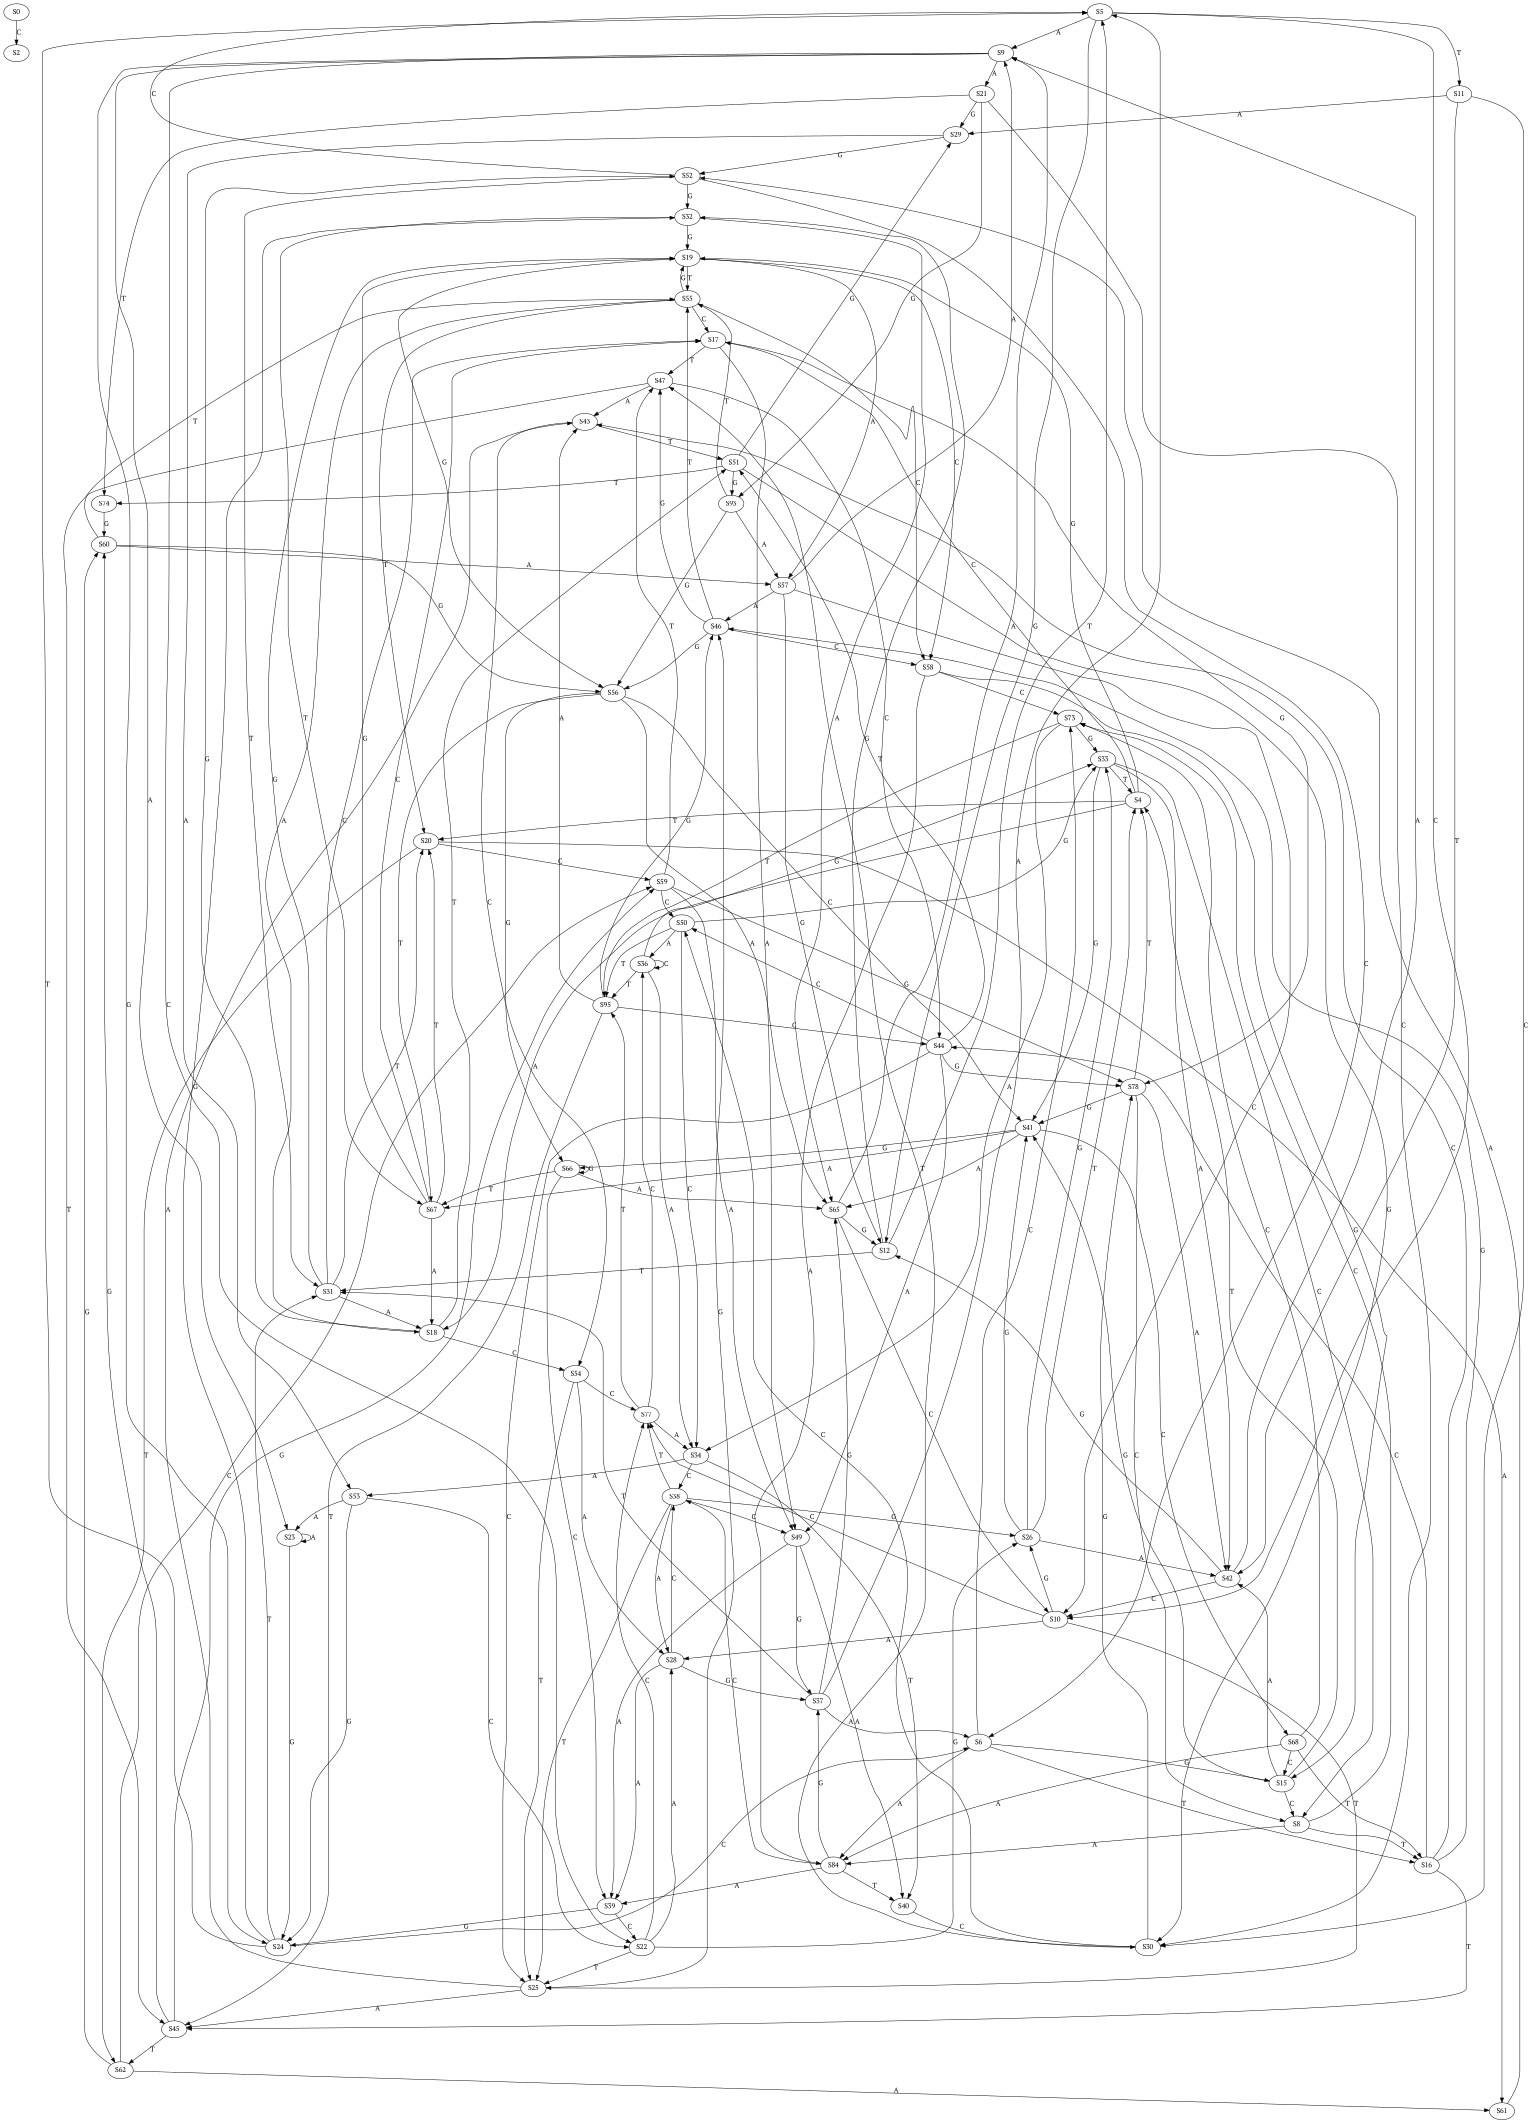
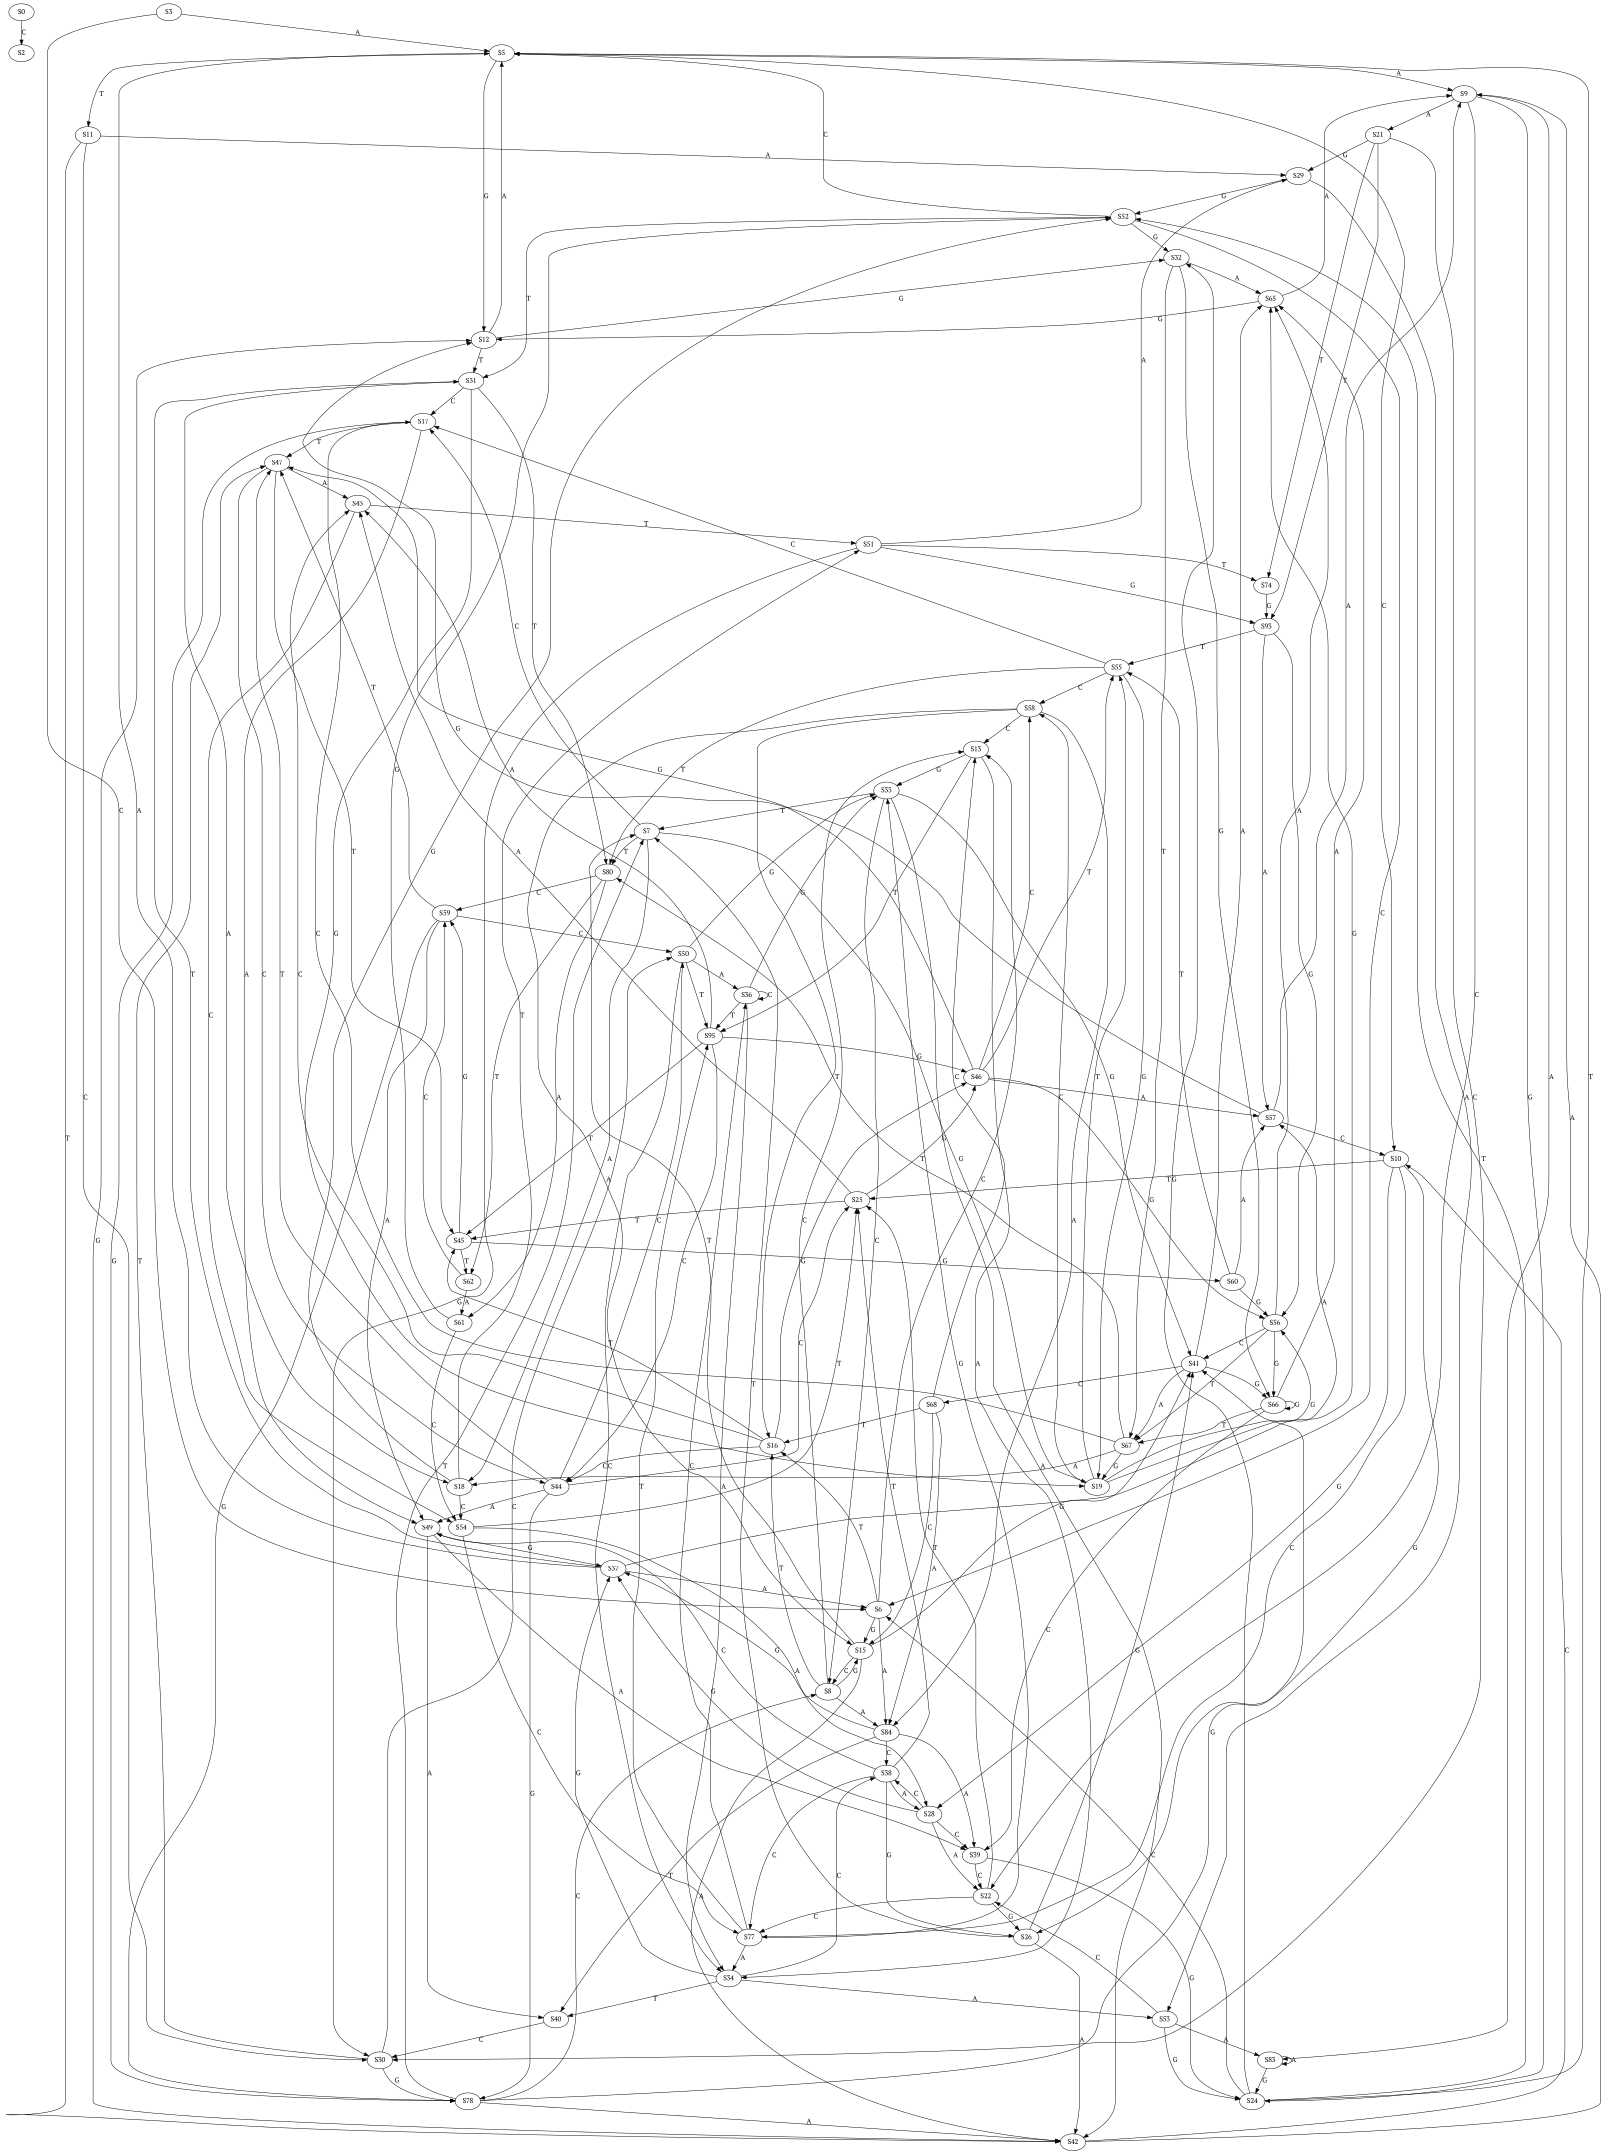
  strict digraph {
    fontname="PT Serif"
    node [fontname="PT Serif"]
    edge [fontname="PT Serif"]
    S0
    S2
+   S3
    S5
    S6
    S9
    S10
    S11
    S12
-   S13 [label=S73]
+   S13
    n11 [label=S84]
    S15
    S16
-   S7 [label=S4]
+   S7
    S17
    S18
    S19
-   S20
+   S20 [label=S80]
    S8
    S21
    S22
-   S23
+   S23 [label=S83]
    S24
    S25
    S26
    n26 [label=S77]
    S28
    S29
    S30
    S42
    S31
    S32
    S33
    S34
    n35 [label=S95]
    S37
    S38
    S39
    S40
    S41
    S43
    S44
    S45
    S46
    S47
    n46 [label=S78]
    S49
    S51
    S52
    S54
    S55
    S56
    S57
    S58
    S59
    S61
    S62
    n58 [label=S93]
    n59 [label=S74]
    S36
    S53
    S50
    S65
    S66
    S67
    S68
    S60
    S0 -> S2 [label=C]
+   S3 -> S5 [label=A]
+   S3 -> S6 [label=C]
    S5 -> S9 [label=A]
    S5 -> S10 [label=C]
    S5 -> S11 [label=T]
    S5 -> S12 [label=G]
    S6 -> S13 [label=C]
    S6 -> n11 [label=A]
    S6 -> S15 [label=G]
    S6 -> S16 [label=T]
    S9 -> S21 [label=A]
    S9 -> S22 [label=C]
    S9 -> S23 [label=A]
    S9 -> S24 [label=G]
    S10 -> S25 [label=T]
    S10 -> S26 [label=G]
    S10 -> n26 [label=C]
-   S10 -> S28 [label=A]
+   S10 -> S28 [label=G]
    S11 -> S29 [label=A]
    S11 -> S30 [label=C]
    S11 -> S42 [label=T]
-   S12 -> S5 [label=T]
+   S12 -> S5 [label=A]
    S12 -> S31 [label=T]
    S12 -> S32 [label=G]
    S13 -> S33 [label=G]
    S13 -> S34 [label=A]
    S13 -> n35 [label=T]
    n11 -> S37 [label=G]
    n11 -> S38 [label=C]
    n11 -> S39 [label=A]
    n11 -> S40 [label=T]
    S15 -> S7 [label=T]
    S15 -> S8 [label=C]
    S15 -> S42 [label=A]
    S15 -> S41 [label=G]
    S16 -> S43 [label=C]
    S16 -> S44 [label=C]
    S16 -> S45 [label=T]
    S16 -> S46 [label=G]
    S7 -> S17 [label=C]
    S7 -> S18 [label=A]
    S7 -> S19 [label=G]
    S7 -> S20 [label=T]
    S17 -> S47 [label=T]
    S17 -> n46 [label=G]
    S17 -> S49 [label=A]
    S18 -> S51 [label=T]
    S18 -> S52 [label=G]
    S18 -> S54 [label=C]
    S19 -> S55 [label=T]
    S19 -> S56 [label=G]
    S19 -> S57 [label=A]
    S19 -> S58 [label=C]
    S20 -> S59 [label=C]
    S20 -> S61 [label=A]
    S20 -> S62 [label=T]
    S8 -> S13 [label=C]
    S8 -> n11 [label=A]
+   S8 -> S15 [label=G]
    S8 -> S16 [label=T]
    S21 -> S29 [label=G]
    S21 -> S30 [label=C]
-   S21 -> n58 [label=G]
+   S21 -> n58 [label=T]
    S21 -> n59 [label=T]
    S22 -> S25 [label=T]
    S22 -> S26 [label=G]
    S22 -> n26 [label=C]
-   S22 -> S28 [label=A]
+   S28 -> S22 [label=A]
    S23 -> S23 [label=A]
    S23 -> S24 [label=G]
    S24 -> S5 [label=T]
    S24 -> S6 [label=C]
-   S24 -> S31 [label=T]
+   S24 -> S52 [label=T]
    S24 -> S32 [label=G]
    S25 -> S43 [label=A]
-   S25 -> S45 [label=A]
+   S25 -> S45 [label=T]
    S25 -> S46 [label=G]
    S26 -> S7 [label=T]
    S26 -> S42 [label=A]
    S26 -> S41 [label=G]
-   S26 -> S33 [label=G]
+   n26 -> S33 [label=G]
    n26 -> S34 [label=A]
    n26 -> n35 [label=T]
    n26 -> S36 [label=C]
    S28 -> S37 [label=G]
    S28 -> S38 [label=C]
-   S28 -> S39 [label=A]
+   S28 -> S39 [label=C]
    S29 -> S52 [label=G]
    S29 -> S53 [label=A]
    S30 -> S47 [label=T]
    S30 -> n46 [label=G]
    S30 -> S50 [label=C]
    S42 -> S9 [label=A]
    S42 -> S10 [label=C]
    S42 -> S12 [label=G]
    S31 -> S17 [label=C]
    S31 -> S18 [label=A]
    S31 -> S19 [label=G]
    S31 -> S20 [label=T]
    S32 -> S65 [label=A]
-   S32 -> S19 [label=G]
+   S32 -> S66 [label=G]
    S32 -> S67 [label=T]
    S33 -> S7 [label=T]
    S33 -> S8 [label=C]
    S33 -> S42 [label=A]
    S33 -> S41 [label=G]
+   S34 -> S37 [label=G]
    S34 -> S38 [label=C]
    S34 -> S40 [label=T]
    S34 -> S53 [label=A]
    n35 -> S43 [label=A]
    n35 -> S44 [label=C]
    n35 -> S45 [label=T]
    n35 -> S46 [label=G]
    S37 -> S5 [label=A]
    S37 -> S6 [label=A]
    S37 -> S31 [label=T]
    S37 -> S65 [label=G]
    S38 -> S25 [label=T]
    S38 -> S26 [label=G]
-   S38 -> n26 [label=T]
+   S38 -> n26 [label=C]
    S38 -> S28 [label=A]
    S38 -> S49 [label=C]
    S39 -> S22 [label=C]
    S39 -> S24 [label=G]
    S40 -> S30 [label=C]
    S41 -> S65 [label=A]
    S41 -> S66 [label=G]
    S41 -> S67 [label=A]
    S41 -> S68 [label=C]
    S43 -> S51 [label=T]
    S43 -> S54 [label=C]
    S44 -> S25 [label=C]
-   S44 -> S51 [label=T]
+   S44 -> S47 [label=T]
    S44 -> n46 [label=G]
    S44 -> S49 [label=A]
    S44 -> S50 [label=C]
    S45 -> S59 [label=G]
    S45 -> S62 [label=T]
    S45 -> S60 [label=G]
    S46 -> S47 [label=G]
    S46 -> S55 [label=T]
    S46 -> S56 [label=G]
-   S57 -> S46 [label=A]
+   S46 -> S57 [label=A]
    S46 -> S58 [label=C]
    S47 -> S43 [label=A]
    S47 -> S44 [label=C]
    S47 -> S45 [label=T]
    n46 -> S7 [label=T]
    n46 -> S8 [label=C]
    n46 -> S42 [label=A]
    n46 -> S41 [label=G]
    S49 -> S37 [label=G]
    S49 -> S39 [label=A]
    S49 -> S40 [label=A]
-   S51 -> S29 [label=G]
+   S51 -> S29 [label=A]
    S51 -> S30 [label=G]
    S51 -> n58 [label=G]
    S51 -> n59 [label=T]
    S52 -> S5 [label=C]
    S52 -> S6 [label=C]
    S52 -> S31 [label=T]
    S52 -> S32 [label=G]
    S54 -> S25 [label=T]
    S54 -> n26 [label=C]
    S54 -> S28 [label=A]
    S55 -> S17 [label=C]
-   S55 -> S18 [label=A]
    S55 -> S19 [label=G]
    S55 -> S20 [label=T]
    S55 -> S58 [label=C]
    S56 -> S41 [label=C]
    S56 -> S65 [label=A]
    S56 -> S66 [label=G]
    S56 -> S67 [label=T]
    S57 -> S9 [label=A]
    S57 -> S10 [label=C]
    S57 -> S12 [label=G]
    S58 -> S13 [label=C]
    S58 -> n11 [label=A]
-   S58 -> S15 [label=G]
+   S58 -> S15 [label=A]
+   S58 -> S16 [label=T]
    S59 -> S47 [label=T]
    S59 -> n46 [label=G]
    S59 -> S49 [label=A]
    S59 -> S50 [label=C]
-   S61 -> S52 [label=A]
+   S61 -> S52 [label=G]
+   S61 -> S54 [label=C]
    S62 -> S59 [label=C]
    S62 -> S61 [label=A]
-   S62 -> S60 [label=G]
    n58 -> S55 [label=T]
    n58 -> S56 [label=G]
    n58 -> S57 [label=A]
-   n59 -> S60 [label=G]
+   n59 -> n58 [label=G]
    S36 -> S33 [label=G]
    S36 -> S34 [label=A]
    S36 -> n35 [label=T]
    S36 -> S36 [label=C]
    S53 -> S22 [label=C]
    S53 -> S23 [label=A]
    S53 -> S24 [label=G]
    S50 -> S33 [label=G]
    S50 -> S34 [label=C]
    S50 -> n35 [label=T]
    S50 -> S36 [label=A]
    S65 -> S9 [label=A]
-   S65 -> S10 [label=C]
    S65 -> S12 [label=G]
    S66 -> S39 [label=C]
    S66 -> S65 [label=A]
    S66 -> S66 [label=G]
    S66 -> S67 [label=T]
    S67 -> S17 [label=C]
    S67 -> S18 [label=A]
    S67 -> S19 [label=G]
    S67 -> S20 [label=T]
    S68 -> S13 [label=C]
    S68 -> n11 [label=A]
    S68 -> S15 [label=C]
    S68 -> S16 [label=T]
    S60 -> S55 [label=T]
    S60 -> S56 [label=G]
    S60 -> S57 [label=A]
  }
